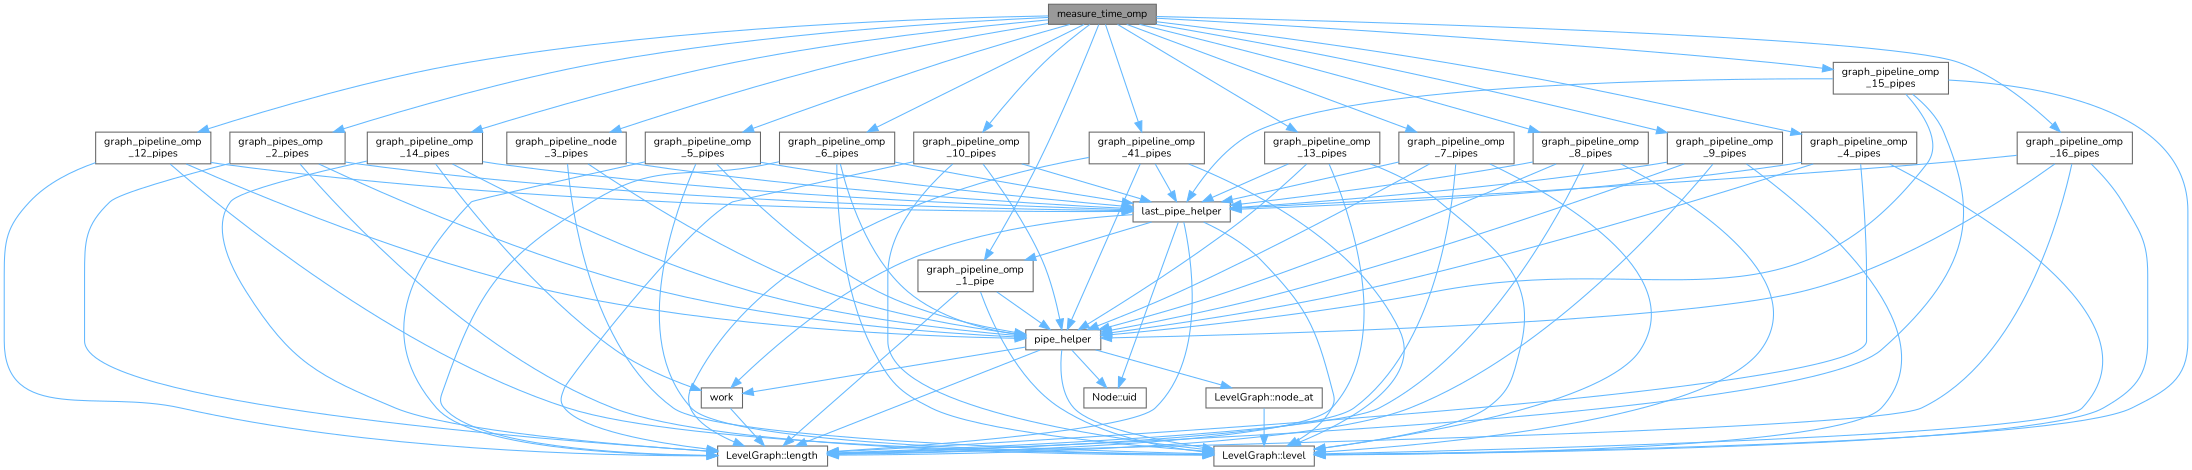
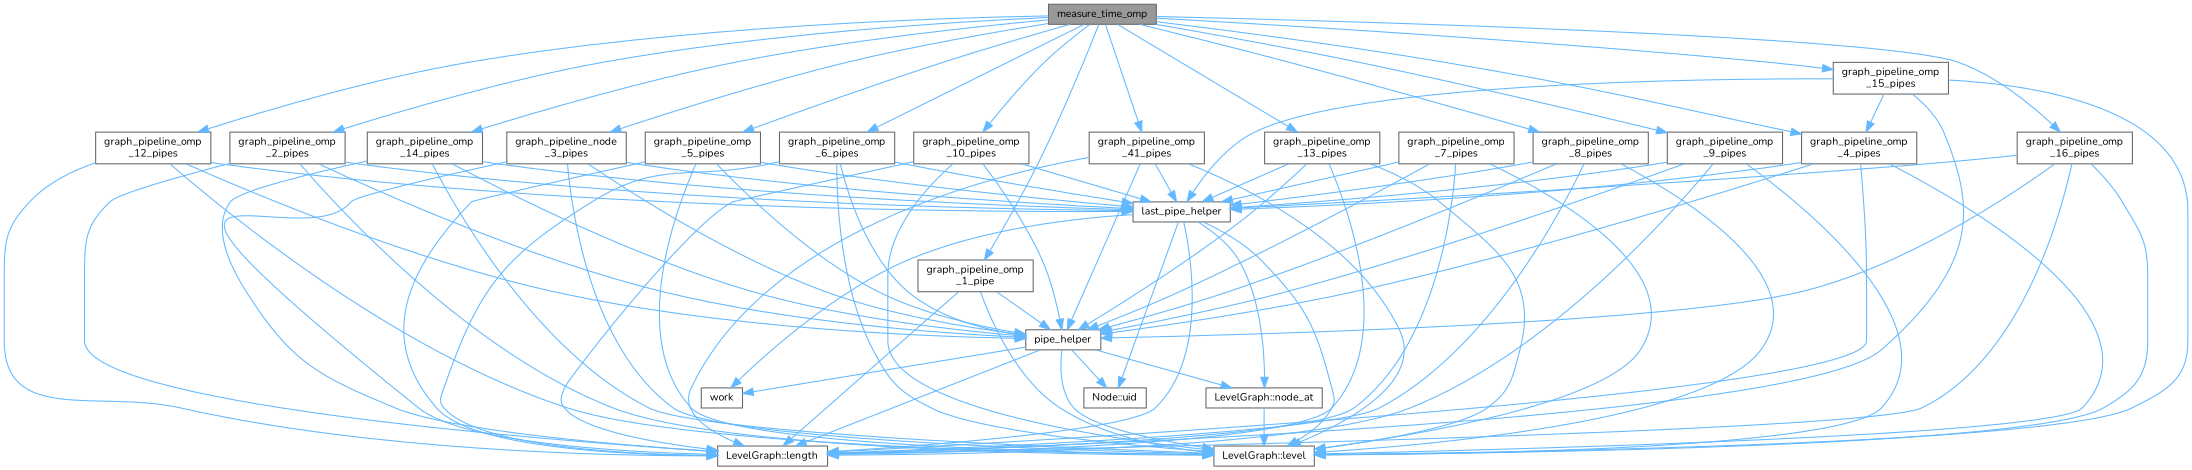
  digraph {
    fontname=Nunito
    rankdir=TB
    node [color=grey40 fillcolor=white fontname=Nunito fontsize=10 shape=box style=filled]
    edge [color=steelblue1 fontname=Nunito fontsize=10 labelfontname=Helvetica labelfontsize=10 style=solid]
    n1 [color=gray40 fillcolor=grey60 fontcolor=black height=0.2 label=measure_time_omp width=0.4]
    n2 [height=0.2 label="graph_pipeline_omp\l_10_pipes" width=0.4]
    n3 [height=0.2 label="graph_pipeline_omp\l_41_pipes" width=0.4]
    n4 [height=0.2 label="graph_pipeline_omp\l_12_pipes" width=0.4]
    n5 [height=0.2 label="graph_pipeline_omp\l_13_pipes" width=0.4]
    n6 [height=0.2 label="graph_pipeline_omp\l_14_pipes" width=0.4]
    n7 [height=0.2 label="graph_pipeline_omp\l_15_pipes" width=0.4]
    n8 [height=0.2 label="graph_pipeline_omp\l_16_pipes" width=0.4]
    n9 [height=0.2 label="graph_pipeline_omp\l_1_pipe" width=0.4]
-   n10 [height=0.2 label="graph_pipes_omp\l_2_pipes" width=0.4]
+   n10 [height=0.2 label="graph_pipeline_omp\l_2_pipes" width=0.4]
    n11 [height=0.2 label="graph_pipeline_node\l_3_pipes" width=0.4]
    n12 [height=0.2 label="graph_pipeline_omp\l_4_pipes" width=0.4]
    n13 [height=0.2 label="graph_pipeline_omp\l_5_pipes" width=0.4]
    n14 [height=0.2 label="graph_pipeline_omp\l_6_pipes" width=0.4]
    n15 [height=0.2 label="graph_pipeline_omp\l_7_pipes" width=0.4]
    n16 [height=0.2 label="graph_pipeline_omp\l_8_pipes" width=0.4]
    n17 [height=0.2 label="graph_pipeline_omp\l_9_pipes" width=0.4]
    n18 [height=0.2 label=last_pipe_helper width=0.4]
    n19 [height=0.2 label="LevelGraph::length" width=0.4]
    n20 [height=0.2 label="LevelGraph::level" width=0.4]
    n21 [height=0.2 label=pipe_helper width=0.4]
    n22 [height=0.2 label="LevelGraph::node_at" width=0.4]
    n23 [height=0.2 label="Node::uid" width=0.4]
    n24 [height=0.2 label=work width=0.4]
    n1 -> n2
    n1 -> n3
    n1 -> n4
    n1 -> n5
    n1 -> n6
    n1 -> n7
    n1 -> n8
    n1 -> n9
    n1 -> n10
    n1 -> n11
    n1 -> n12
    n1 -> n13
    n1 -> n14
-   n1 -> n15
    n1 -> n16
    n1 -> n17
    n2 -> n18
    n2 -> n19
    n2 -> n20
    n2 -> n21
    n3 -> n18
    n3 -> n19
    n3 -> n20
    n3 -> n21
    n4 -> n18
    n4 -> n19
    n4 -> n20
    n4 -> n21
    n5 -> n18
    n5 -> n19
    n5 -> n20
    n5 -> n21
    n6 -> n18
    n6 -> n19
-   n6 -> n24
+   n6 -> n20
    n6 -> n21
    n7 -> n18
    n7 -> n19
    n7 -> n20
-   n7 -> n21
+   n7 -> n12
    n8 -> n18
    n8 -> n19
    n8 -> n20
    n8 -> n21
    n9 -> n19
    n9 -> n20
    n9 -> n21
    n10 -> n18
    n10 -> n19
    n10 -> n20
    n10 -> n21
    n11 -> n18
-   n24 -> n19
+   n11 -> n19
    n11 -> n20
    n11 -> n21
    n12 -> n18
    n12 -> n19
    n12 -> n20
    n12 -> n21
    n13 -> n18
    n13 -> n19
    n13 -> n20
    n13 -> n21
    n14 -> n18
    n14 -> n19
    n14 -> n20
    n14 -> n21
    n15 -> n18
    n15 -> n19
    n15 -> n20
    n15 -> n21
    n16 -> n18
    n16 -> n19
    n16 -> n20
    n16 -> n21
    n17 -> n18
    n17 -> n19
    n17 -> n20
    n17 -> n21
    n18 -> n19
    n18 -> n20
-   n18 -> n9
+   n18 -> n22
    n18 -> n23
    n18 -> n24
    n21 -> n19
    n21 -> n20
    n21 -> n22
    n21 -> n23
    n21 -> n24
    n22 -> n20
  }
